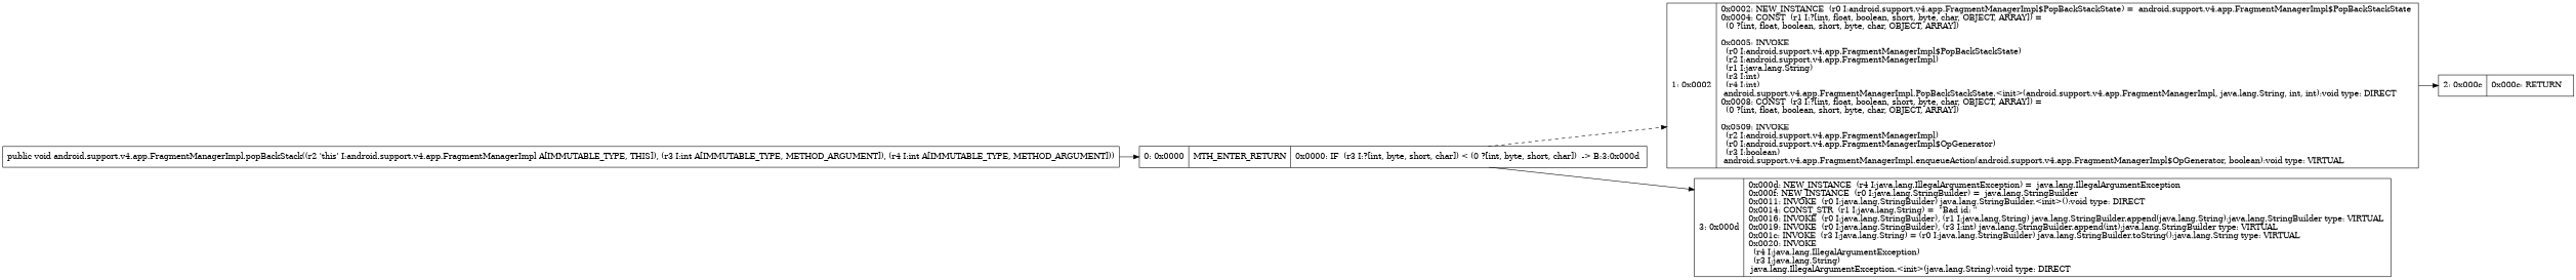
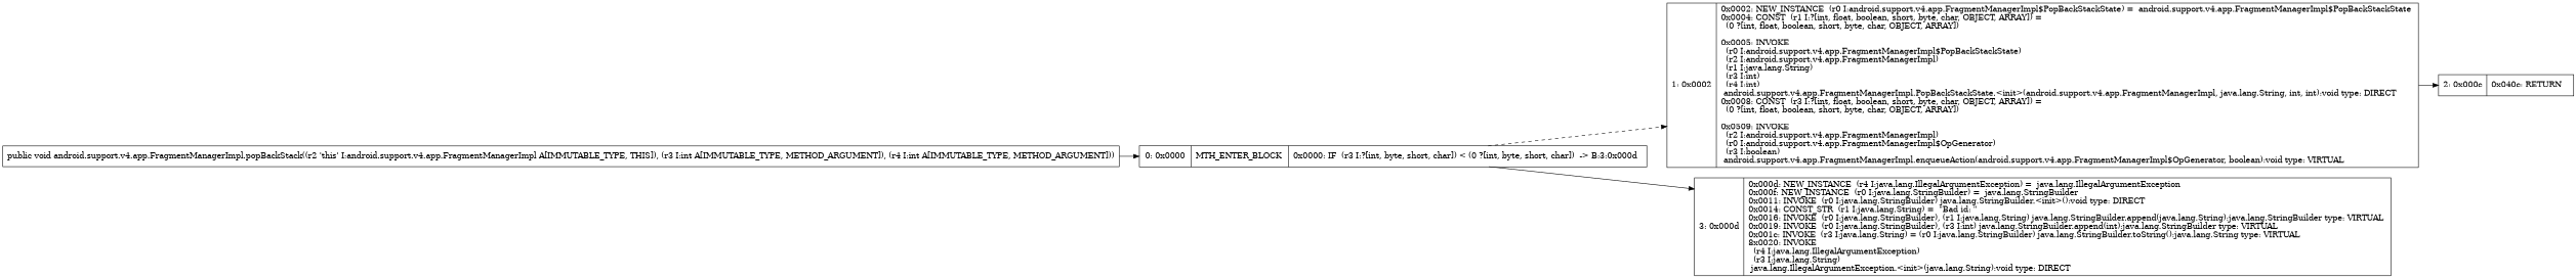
  digraph {
    rankdir=LR
    node [shape=record]
-   n1 [label="{0\:\ 0x0000|MTH_ENTER_RETURN\l|0x0000: IF  (r3 I:?[int, byte, short, char]) \< (0 ?[int, byte, short, char])  \-\> B:3:0x000d \l}"]
+   n1 [label="{0\:\ 0x0000|MTH_ENTER_BLOCK\l|0x0000: IF  (r3 I:?[int, byte, short, char]) \< (0 ?[int, byte, short, char])  \-\> B:3:0x000d \l}"]
    n2 [label="{1\:\ 0x0002|0x0002: NEW_INSTANCE  (r0 I:android.support.v4.app.FragmentManagerImpl$PopBackStackState) =  android.support.v4.app.FragmentManagerImpl$PopBackStackState \l0x0004: CONST  (r1 I:?[int, float, boolean, short, byte, char, OBJECT, ARRAY]) = \l  (0 ?[int, float, boolean, short, byte, char, OBJECT, ARRAY])\l \l0x0005: INVOKE  \l  (r0 I:android.support.v4.app.FragmentManagerImpl$PopBackStackState)\l  (r2 I:android.support.v4.app.FragmentManagerImpl)\l  (r1 I:java.lang.String)\l  (r3 I:int)\l  (r4 I:int)\l android.support.v4.app.FragmentManagerImpl.PopBackStackState.\<init\>(android.support.v4.app.FragmentManagerImpl, java.lang.String, int, int):void type: DIRECT \l0x0008: CONST  (r3 I:?[int, float, boolean, short, byte, char, OBJECT, ARRAY]) = \l  (0 ?[int, float, boolean, short, byte, char, OBJECT, ARRAY])\l \l0x0509: INVOKE  \l  (r2 I:android.support.v4.app.FragmentManagerImpl)\l  (r0 I:android.support.v4.app.FragmentManagerImpl$OpGenerator)\l  (r3 I:boolean)\l android.support.v4.app.FragmentManagerImpl.enqueueAction(android.support.v4.app.FragmentManagerImpl$OpGenerator, boolean):void type: VIRTUAL \l}"]
-   n3 [label="{3\:\ 0x000d|0x000d: NEW_INSTANCE  (r4 I:java.lang.IllegalArgumentException) =  java.lang.IllegalArgumentException \l0x000f: NEW_INSTANCE  (r0 I:java.lang.StringBuilder) =  java.lang.StringBuilder \l0x0011: INVOKE  (r0 I:java.lang.StringBuilder) java.lang.StringBuilder.\<init\>():void type: DIRECT \l0x0014: CONST_STR  (r1 I:java.lang.String) =  \"Bad id: \" \l0x0016: INVOKE  (r0 I:java.lang.StringBuilder), (r1 I:java.lang.String) java.lang.StringBuilder.append(java.lang.String):java.lang.StringBuilder type: VIRTUAL \l0x0019: INVOKE  (r0 I:java.lang.StringBuilder), (r3 I:int) java.lang.StringBuilder.append(int):java.lang.StringBuilder type: VIRTUAL \l0x001c: INVOKE  (r3 I:java.lang.String) = (r0 I:java.lang.StringBuilder) java.lang.StringBuilder.toString():java.lang.String type: VIRTUAL \l0x0020: INVOKE  \l  (r4 I:java.lang.IllegalArgumentException)\l  (r3 I:java.lang.String)\l java.lang.IllegalArgumentException.\<init\>(java.lang.String):void type: DIRECT \l}"]
-   n4 [label="{2\:\ 0x000c|0x000c: RETURN   \l}"]
+   n3 [label="{3\:\ 0x000d|0x000d: NEW_INSTANCE  (r4 I:java.lang.IllegalArgumentException) =  java.lang.IllegalArgumentException \l0x000f: NEW_INSTANCE  (r0 I:java.lang.StringBuilder) =  java.lang.StringBuilder \l0x0011: INVOKE  (r0 I:java.lang.StringBuilder) java.lang.StringBuilder.\<init\>():void type: DIRECT \l0x0014: CONST_STR  (r1 I:java.lang.String) =  \"Bad id: \" \l0x0016: INVOKE  (r0 I:java.lang.StringBuilder), (r1 I:java.lang.String) java.lang.StringBuilder.append(java.lang.String):java.lang.StringBuilder type: VIRTUAL \l0x0019: INVOKE  (r0 I:java.lang.StringBuilder), (r3 I:int) java.lang.StringBuilder.append(int):java.lang.StringBuilder type: VIRTUAL \l0x001c: INVOKE  (r3 I:java.lang.String) = (r0 I:java.lang.StringBuilder) java.lang.StringBuilder.toString():java.lang.String type: VIRTUAL \l8x0020: INVOKE  \l  (r4 I:java.lang.IllegalArgumentException)\l  (r3 I:java.lang.String)\l java.lang.IllegalArgumentException.\<init\>(java.lang.String):void type: DIRECT \l}"]
+   n4 [label="{2\:\ 0x000c|0x040c: RETURN   \l}"]
    n5 [label="{public void android.support.v4.app.FragmentManagerImpl.popBackStack((r2 'this' I:android.support.v4.app.FragmentManagerImpl A[IMMUTABLE_TYPE, THIS]), (r3 I:int A[IMMUTABLE_TYPE, METHOD_ARGUMENT]), (r4 I:int A[IMMUTABLE_TYPE, METHOD_ARGUMENT])) }"]
    n1 -> n2 [style=dashed]
    n1 -> n3
    n2 -> n4
    n5 -> n1
  }
